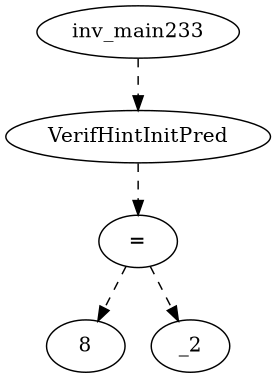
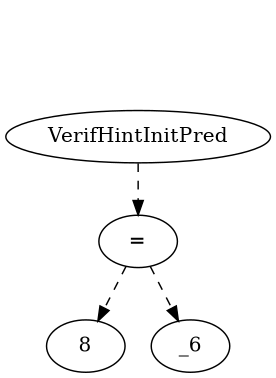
  digraph {
    edge [style=dashed]
-   n1 [label=inv_main233]
    n2 [label=VerifHintInitPred]
    n3 [label="="]
    n4 [label=8]
-   n5 [label=_2]
-   n1 -> n2
+   n5 [label=_6]
    n2 -> n3
    n3 -> n4
    n3 -> n5
  }
